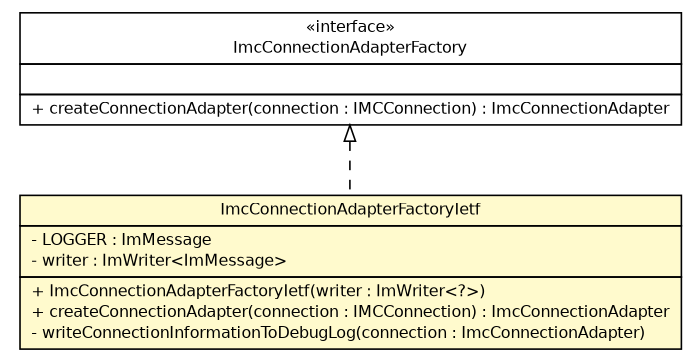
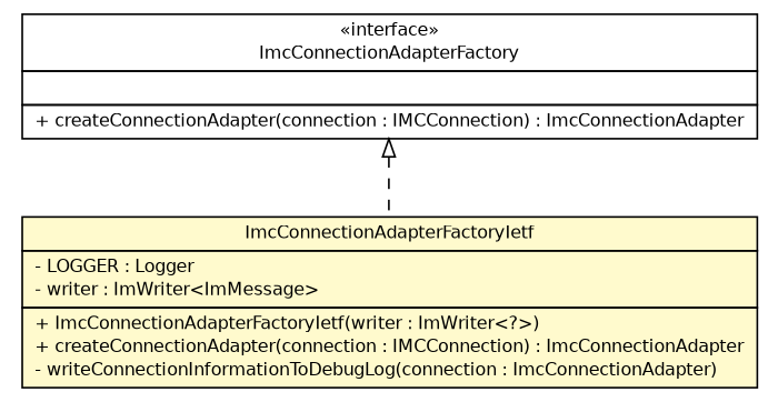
  digraph {
    nodesep=0.25
    ranksep=0.5
    node [fontcolor=black fontname=Helvetica fontsize=10.0 shape=plaintext]
-   n1 [label=<<table title="de.hsbremen.tc.tnc.im.adapter.connection.ImcConnectionAdapterFactoryIetf" border="0" cellborder="1" cellspacing="0" cellpadding="2" port="p" bgcolor="lemonChiffon" href="./ImcConnectionAdapterFactoryIetf.html"> 		<tr><td><table border="0" cellspacing="0" cellpadding="1"> <tr><td align="center" balign="center"> ImcConnectionAdapterFactoryIetf </td></tr> 		</table></td></tr> 		<tr><td><table border="0" cellspacing="0" cellpadding="1"> <tr><td align="left" balign="left"> - LOGGER : ImMessage </td></tr> <tr><td align="left" balign="left"> - writer : ImWriter&lt;ImMessage&gt; </td></tr> 		</table></td></tr> 		<tr><td><table border="0" cellspacing="0" cellpadding="1"> <tr><td align="left" balign="left"> + ImcConnectionAdapterFactoryIetf(writer : ImWriter&lt;?&gt;) </td></tr> <tr><td align="left" balign="left"> + createConnectionAdapter(connection : IMCConnection) : ImcConnectionAdapter </td></tr> <tr><td align="left" balign="left"> - writeConnectionInformationToDebugLog(connection : ImcConnectionAdapter) </td></tr> 		</table></td></tr> 		</table>>]
+   n1 [label=<<table title="de.hsbremen.tc.tnc.im.adapter.connection.ImcConnectionAdapterFactoryIetf" border="0" cellborder="1" cellspacing="0" cellpadding="2" port="p" bgcolor="lemonChiffon" href="./ImcConnectionAdapterFactoryIetf.html"> 		<tr><td><table border="0" cellspacing="0" cellpadding="1"> <tr><td align="center" balign="center"> ImcConnectionAdapterFactoryIetf </td></tr> 		</table></td></tr> 		<tr><td><table border="0" cellspacing="0" cellpadding="1"> <tr><td align="left" balign="left"> - LOGGER : Logger </td></tr> <tr><td align="left" balign="left"> - writer : ImWriter&lt;ImMessage&gt; </td></tr> 		</table></td></tr> 		<tr><td><table border="0" cellspacing="0" cellpadding="1"> <tr><td align="left" balign="left"> + ImcConnectionAdapterFactoryIetf(writer : ImWriter&lt;?&gt;) </td></tr> <tr><td align="left" balign="left"> + createConnectionAdapter(connection : IMCConnection) : ImcConnectionAdapter </td></tr> <tr><td align="left" balign="left"> - writeConnectionInformationToDebugLog(connection : ImcConnectionAdapter) </td></tr> 		</table></td></tr> 		</table>>]
    n2 [label=<<table title="de.hsbremen.tc.tnc.im.adapter.connection.ImcConnectionAdapterFactory" border="0" cellborder="1" cellspacing="0" cellpadding="2" port="p" href="./ImcConnectionAdapterFactory.html"> 		<tr><td><table border="0" cellspacing="0" cellpadding="1"> <tr><td align="center" balign="center"> &#171;interface&#187; </td></tr> <tr><td align="center" balign="center"> ImcConnectionAdapterFactory </td></tr> 		</table></td></tr> 		<tr><td><table border="0" cellspacing="0" cellpadding="1"> <tr><td align="left" balign="left">  </td></tr> 		</table></td></tr> 		<tr><td><table border="0" cellspacing="0" cellpadding="1"> <tr><td align="left" balign="left"> + createConnectionAdapter(connection : IMCConnection) : ImcConnectionAdapter </td></tr> 		</table></td></tr> 		</table>>]
    n2 -> n1 [arrowtail=empty dir=back fontname=Helvetica fontsize=10 headport=p labelfontname=Helvetica labelfontsize=10 style=dashed tailport=p]
  }
